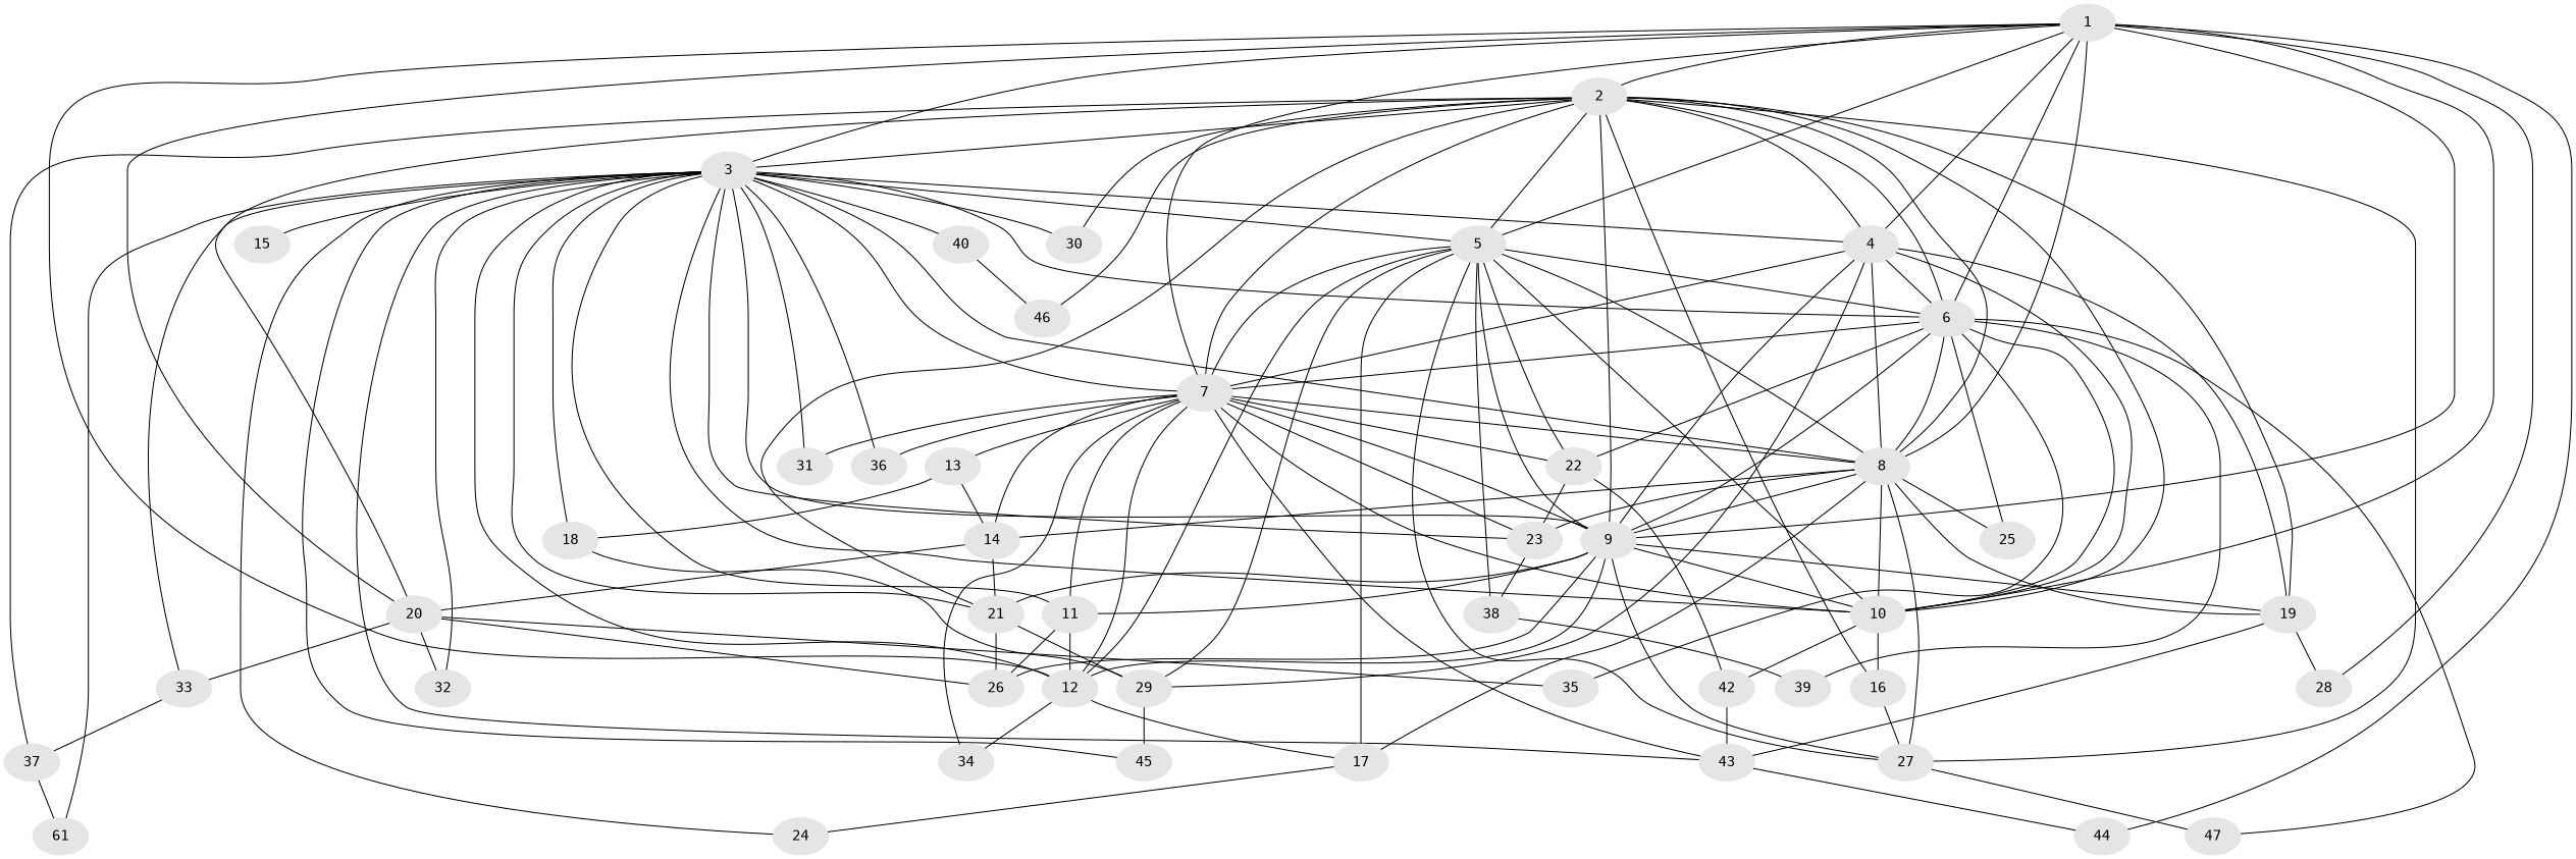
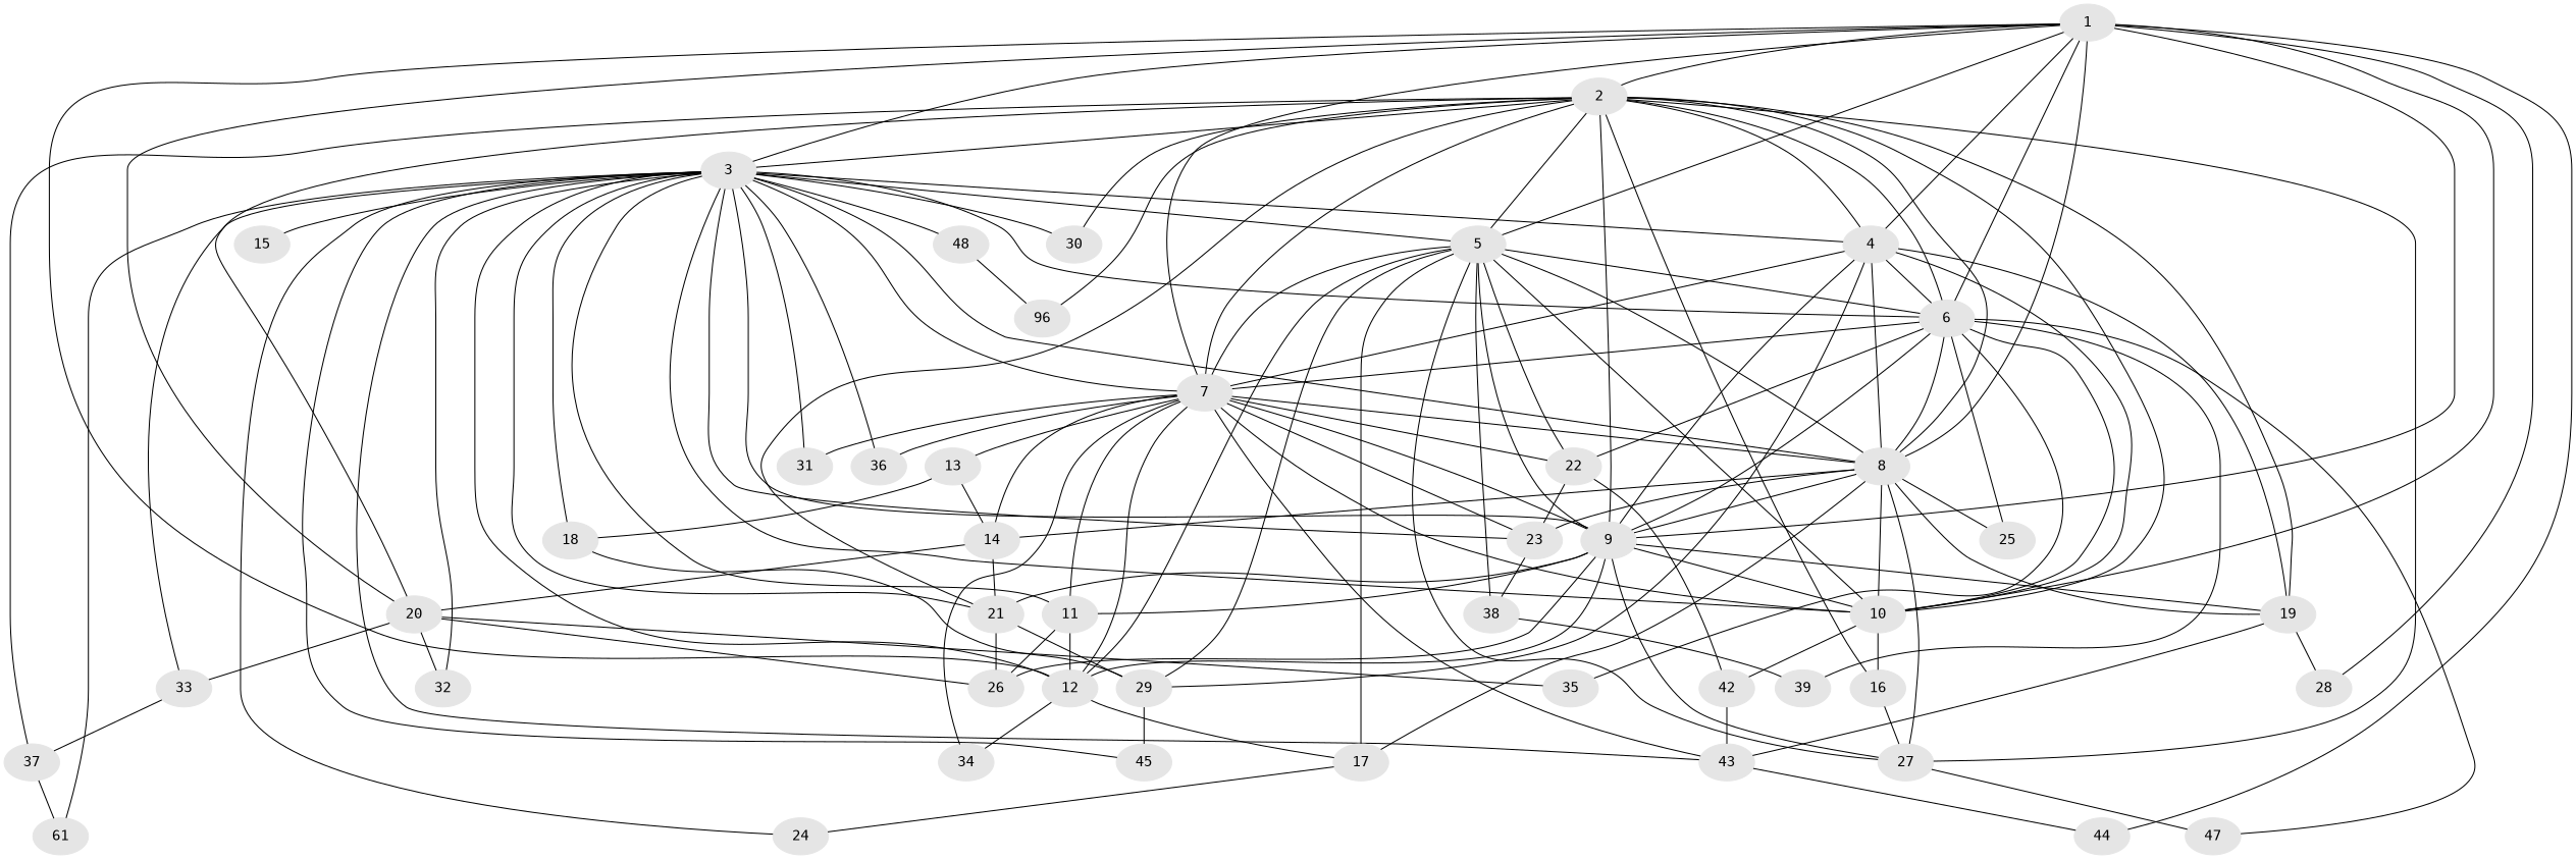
  graph {
    fontname="DejaVu Sans Mono"
    node [color=gray90 fontname="DejaVu Sans Mono" style=filled]
    edge [fontname="DejaVu Sans Mono" weight=1.0]
    1
    2
    3
    4
    5
    6
    7
    8
    9
    10
    12
    20
    28
    44
    16
    19
    21
    27
    30
    37
-   46
+   46 [label=96]
    11
    15
    18
    23
    24
    31
    32
    33
    36
-   40
+   40 [label=48]
    n32 [label=61]
    43
    45
    29
    17
    22
    38
    25
    35
    39
    47
    13
    14
    34
    26
    42
    1 -- 2
    1 -- 3
    1 -- 4
    1 -- 5
    1 -- 6 [weight=2.0]
    1 -- 7
    1 -- 8
    1 -- 9
    1 -- 10
    1 -- 12
    1 -- 20
    1 -- 28
    1 -- 44
    2 -- 3 [weight=2.0]
    2 -- 4
    2 -- 5
    2 -- 6 [weight=2.0]
    2 -- 7 [weight=2.0]
    2 -- 8
    2 -- 9
    2 -- 10 [weight=2.0]
    2 -- 20
    2 -- 16
    2 -- 19
    2 -- 21
    2 -- 27
    2 -- 30
    2 -- 37
    2 -- 46
    3 -- 4 [weight=2.0]
    3 -- 5
    3 -- 6
    3 -- 7
    3 -- 8
    3 -- 9
    3 -- 10
    3 -- 12
    3 -- 21 [weight=2.0]
    3 -- 30
    3 -- 11
    3 -- 15
    3 -- 18
    3 -- 23
    3 -- 24
    3 -- 31
    3 -- 32
    3 -- 33
    3 -- 36
    3 -- 40
    3 -- n32
    3 -- 43
    3 -- 45
    4 -- 6 [weight=2.0]
    4 -- 7
    4 -- 8
    4 -- 9
    4 -- 10
    4 -- 19
    4 -- 29
    5 -- 6
    5 -- 7 [weight=3.0]
    5 -- 8 [weight=6.0]
    5 -- 9 [weight=2.0]
    5 -- 10
    5 -- 12
    5 -- 27
    5 -- 29
    5 -- 17 [weight=2.0]
    5 -- 22
    5 -- 38
    6 -- 7 [weight=2.0]
    6 -- 8 [weight=2.0]
    6 -- 9 [weight=2.0]
    6 -- 10
    6 -- 22
    6 -- 25
    6 -- 35
    6 -- 39
    6 -- 47
    7 -- 8 [weight=2.0]
    7 -- 9
    7 -- 10
    7 -- 12
    7 -- 11
    7 -- 23
    7 -- 31
    7 -- 36
    7 -- 43
    7 -- 22
    7 -- 13
    7 -- 14 [weight=2.0]
    7 -- 34
    8 -- 9 [weight=2.0]
    8 -- 10 [weight=2.0]
    8 -- 19
    8 -- 27
    8 -- 23
    8 -- 17 [weight=2.0]
    8 -- 25 [weight=2.0]
    8 -- 14 [weight=2.0]
    9 -- 10
    9 -- 12
    9 -- 19
    9 -- 21 [weight=5.0]
    9 -- 27
    9 -- 11
    9 -- 26
    10 -- 16
    10 -- 42
    12 -- 17
    12 -- 34
    20 -- 32
    20 -- 33
    20 -- 35
    20 -- 26 [weight=2.0]
    16 -- 27
    19 -- 28
    19 -- 43
    21 -- 29
    21 -- 26
    27 -- 47
    37 -- n32
    11 -- 12
    11 -- 26
    18 -- 29
    23 -- 38
    33 -- 37
    40 -- 46
    43 -- 44
    29 -- 45
    17 -- 24
    22 -- 23
    22 -- 42
    38 -- 39
    13 -- 18
    13 -- 14
    14 -- 20
    14 -- 21
    42 -- 43
  }
